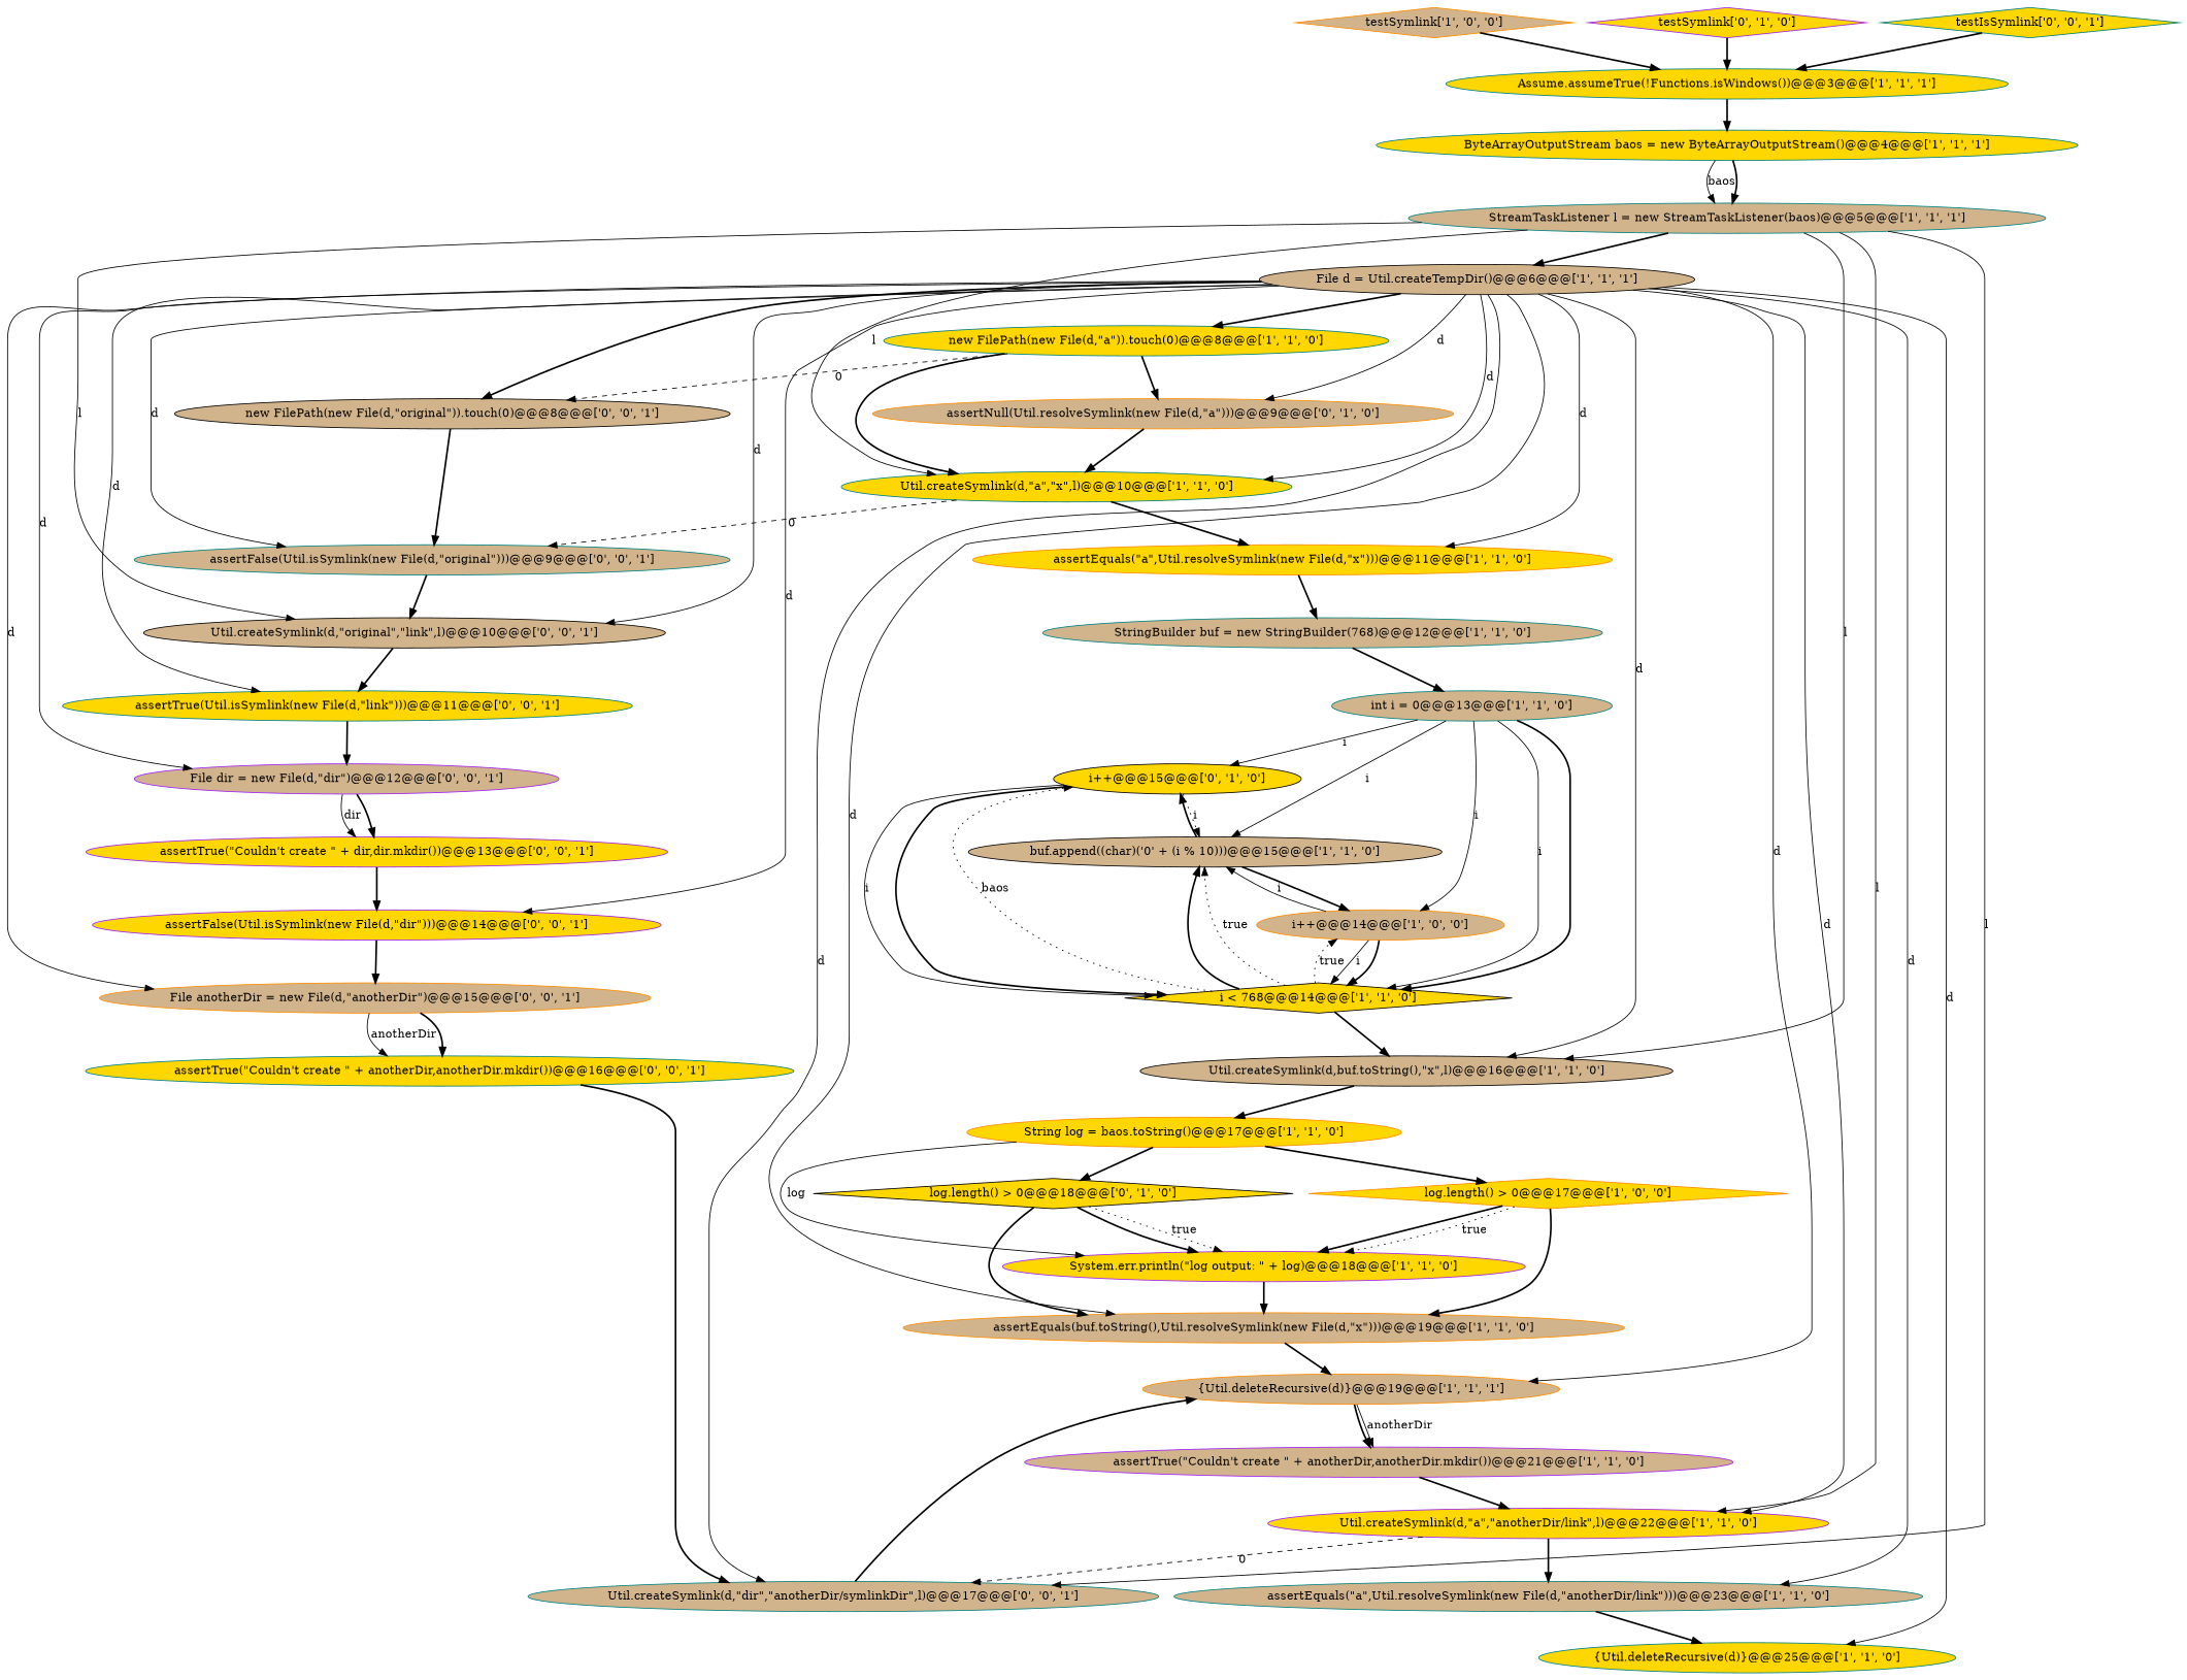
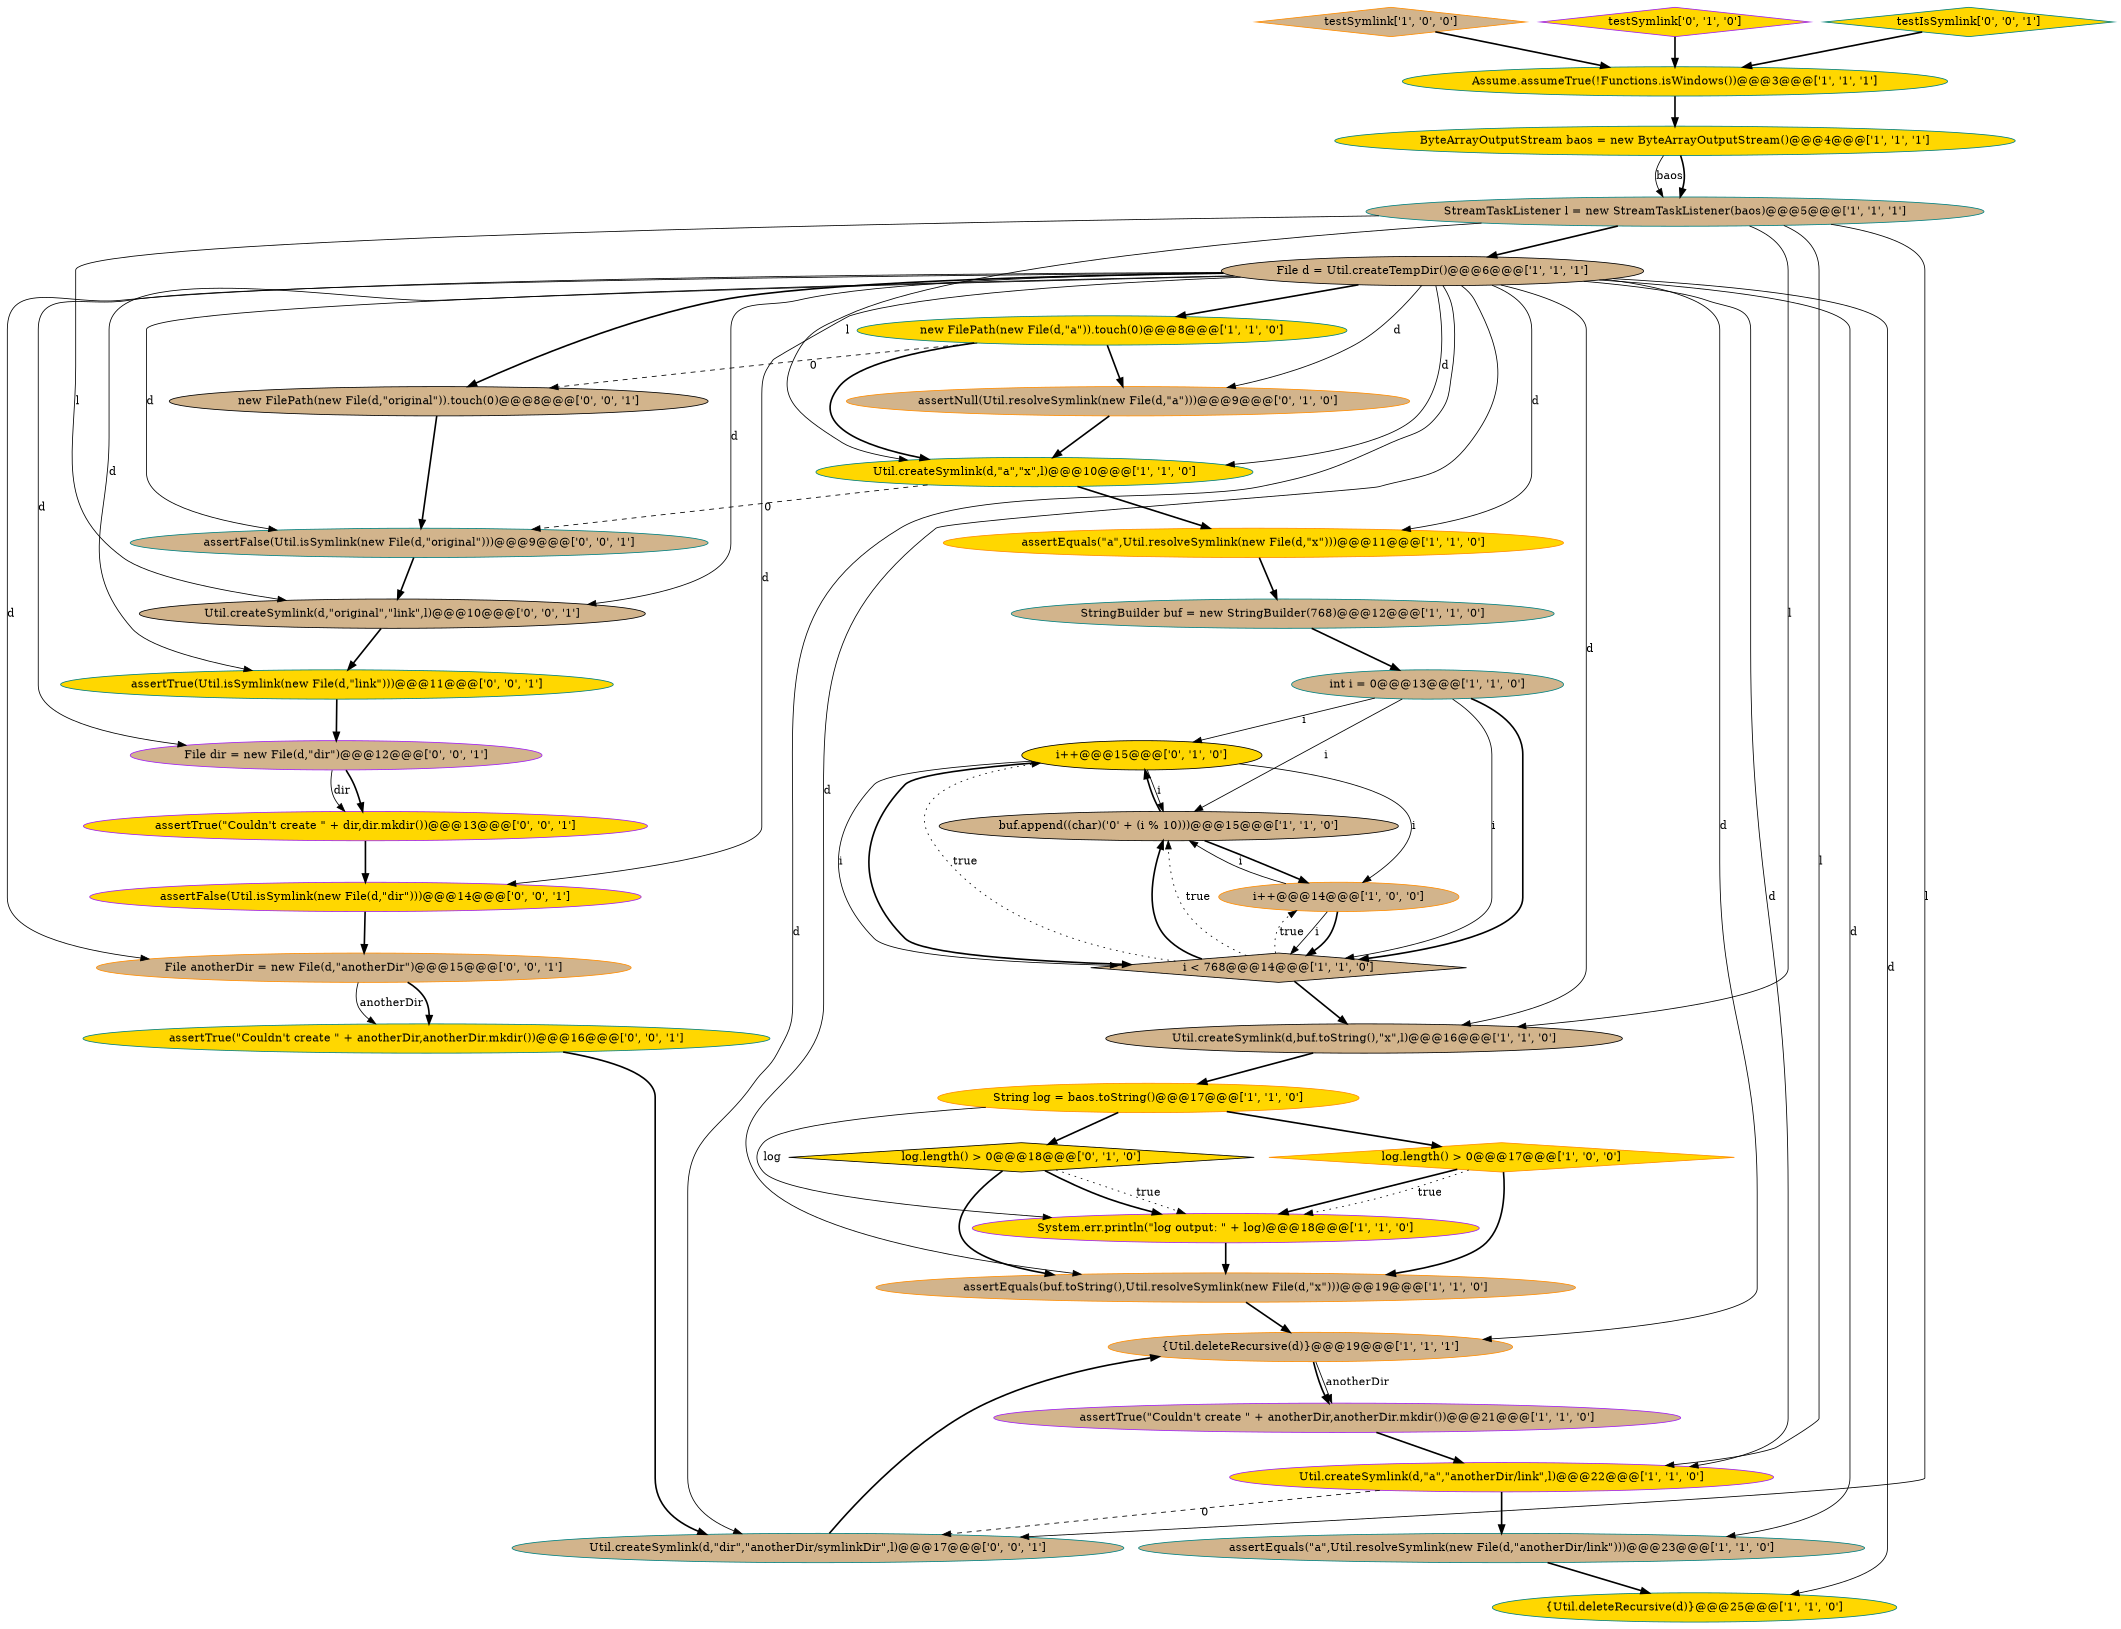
  digraph {
    node [color=teal fillcolor=tan shape=ellipse style=filled]
    edge [style=bold]
    n1 [color=darkorange label="testSymlink['1', '0', '0']" shape=diamond]
    n2 [fillcolor=gold label="Assume.assumeTrue(!Functions.isWindows())@@@3@@@['1', '1', '1']"]
    n3 [fillcolor=gold label="ByteArrayOutputStream baos = new ByteArrayOutputStream()@@@4@@@['1', '1', '1']"]
    n4 [color=purple fillcolor=gold label="testSymlink['0', '1', '0']" shape=diamond]
    n5 [color=black fillcolor=gold label="i++@@@15@@@['0', '1', '0']"]
    n6 [color=black label="buf.append((char)('0' + (i % 10)))@@@15@@@['1', '1', '0']"]
-   n7 [color=black fillcolor=gold label="i < 768@@@14@@@['1', '1', '0']" shape=diamond]
+   n7 [color=black label="i < 768@@@14@@@['1', '1', '0']" shape=diamond]
    n8 [color=darkorange label="i++@@@14@@@['1', '0', '0']"]
    n9 [color=black label="Util.createSymlink(d,buf.toString(),\"x\",l)@@@16@@@['1', '1', '0']"]
    n10 [color=black label="Util.createSymlink(d,\"original\",\"link\",l)@@@10@@@['0', '0', '1']"]
    n11 [fillcolor=gold label="assertTrue(Util.isSymlink(new File(d,\"link\")))@@@11@@@['0', '0', '1']"]
    n12 [color=purple label="File dir = new File(d,\"dir\")@@@12@@@['0', '0', '1']"]
    n13 [color=purple label="assertTrue(\"Couldn't create \" + anotherDir,anotherDir.mkdir())@@@21@@@['1', '1', '0']"]
    n14 [color=purple fillcolor=gold label="Util.createSymlink(d,\"a\",\"anotherDir/link\",l)@@@22@@@['1', '1', '0']"]
    n15 [label="assertEquals(\"a\",Util.resolveSymlink(new File(d,\"anotherDir/link\")))@@@23@@@['1', '1', '0']"]
    n16 [label="Util.createSymlink(d,\"dir\",\"anotherDir/symlinkDir\",l)@@@17@@@['0', '0', '1']"]
    n17 [fillcolor=gold label="testIsSymlink['0', '0', '1']" shape=diamond]
    n18 [color=darkorange label="assertEquals(buf.toString(),Util.resolveSymlink(new File(d,\"x\")))@@@19@@@['1', '1', '0']"]
    n19 [color=darkorange label="{Util.deleteRecursive(d)}@@@19@@@['1', '1', '1']"]
    n20 [label="StreamTaskListener l = new StreamTaskListener(baos)@@@5@@@['1', '1', '1']"]
    n21 [fillcolor=gold label="{Util.deleteRecursive(d)}@@@25@@@['1', '1', '0']"]
    n22 [color=black label="File d = Util.createTempDir()@@@6@@@['1', '1', '1']"]
    n23 [color=darkorange fillcolor=gold label="assertEquals(\"a\",Util.resolveSymlink(new File(d,\"x\")))@@@11@@@['1', '1', '0']"]
    n24 [color=black label="new FilePath(new File(d,\"original\")).touch(0)@@@8@@@['0', '0', '1']"]
    n25 [fillcolor=gold label="Util.createSymlink(d,\"a\",\"x\",l)@@@10@@@['1', '1', '0']"]
    n26 [fillcolor=gold label="new FilePath(new File(d,\"a\")).touch(0)@@@8@@@['1', '1', '0']"]
    n27 [color=darkorange label="assertNull(Util.resolveSymlink(new File(d,\"a\")))@@@9@@@['0', '1', '0']"]
    n28 [color=darkorange label="File anotherDir = new File(d,\"anotherDir\")@@@15@@@['0', '0', '1']"]
    n29 [color=purple fillcolor=gold label="assertFalse(Util.isSymlink(new File(d,\"dir\")))@@@14@@@['0', '0', '1']"]
    n30 [label="assertFalse(Util.isSymlink(new File(d,\"original\")))@@@9@@@['0', '0', '1']"]
    n31 [label="StringBuilder buf = new StringBuilder(768)@@@12@@@['1', '1', '0']"]
    n32 [color=purple fillcolor=gold label="assertTrue(\"Couldn't create \" + dir,dir.mkdir())@@@13@@@['0', '0', '1']"]
    n33 [fillcolor=gold label="assertTrue(\"Couldn't create \" + anotherDir,anotherDir.mkdir())@@@16@@@['0', '0', '1']"]
    n34 [color=darkorange fillcolor=gold label="String log = baos.toString()@@@17@@@['1', '1', '0']"]
    n35 [color=darkorange fillcolor=gold label="log.length() > 0@@@17@@@['1', '0', '0']" shape=diamond]
    n36 [color=purple fillcolor=gold label="System.err.println(\"log output: \" + log)@@@18@@@['1', '1', '0']"]
    n37 [label="int i = 0@@@13@@@['1', '1', '0']"]
    n38 [color=black fillcolor=gold label="log.length() > 0@@@18@@@['0', '1', '0']" shape=diamond]
    n1 -> n2
    n2 -> n3
    n3 -> n20 [label=baos style=solid]
    n3 -> n20
    n4 -> n2
-   n5 -> n6 [label=i style=dotted]
+   n5 -> n6 [label=i style=solid]
    n5 -> n7 [label=i style=solid]
    n5 -> n7
    n6 -> n5
    n6 -> n8
-   n7 -> n5 [label=baos style=dotted]
+   n7 -> n5 [label=true style=dotted]
    n7 -> n6
    n7 -> n6 [label=true style=dotted]
    n7 -> n8 [label=true style=dotted]
    n7 -> n9
    n8 -> n6 [label=i style=solid]
    n8 -> n7
    n8 -> n7 [label=i style=solid]
    n9 -> n34
    n10 -> n11
    n11 -> n12
    n12 -> n32
    n12 -> n32 [label=dir style=solid]
    n13 -> n14
    n14 -> n15
    n14 -> n16 [label=0 style=dashed]
    n15 -> n21
    n16 -> n19
    n17 -> n2
    n18 -> n19
    n19 -> n13
    n19 -> n13 [label=anotherDir style=solid]
    n20 -> n9 [label=l style=solid]
    n20 -> n10 [label=l style=solid]
    n20 -> n14 [label=l style=solid]
    n20 -> n16 [label=l style=solid]
    n20 -> n22
    n20 -> n25 [label=l style=solid]
    n22 -> n9 [label=d style=solid]
    n22 -> n10 [label=d style=solid]
    n22 -> n11 [label=d style=solid]
    n22 -> n12 [label=d style=solid]
    n22 -> n14 [label=d style=solid]
    n22 -> n15 [label=d style=solid]
    n22 -> n16 [label=d style=solid]
    n22 -> n18 [label=d style=solid]
    n22 -> n19 [label=d style=solid]
    n22 -> n21 [label=d style=solid]
    n22 -> n23 [label=d style=solid]
    n22 -> n24
    n22 -> n25 [label=d style=solid]
    n22 -> n26
    n22 -> n27 [label=d style=solid]
    n22 -> n28 [label=d style=solid]
    n22 -> n29 [label=d style=solid]
    n22 -> n30 [label=d style=solid]
    n23 -> n31
    n24 -> n30
    n25 -> n23
    n25 -> n30 [label=0 style=dashed]
    n26 -> n24 [label=0 style=dashed]
    n26 -> n25
    n26 -> n27
    n27 -> n25
    n28 -> n33 [label=anotherDir style=solid]
    n28 -> n33
    n29 -> n28
    n30 -> n10
    n31 -> n37
    n32 -> n29
    n33 -> n16
    n34 -> n35
    n34 -> n36 [label=log style=solid]
    n34 -> n38
    n35 -> n18
    n35 -> n36
    n35 -> n36 [label=true style=dotted]
    n36 -> n18
    n37 -> n5 [label=i style=solid]
    n37 -> n6 [label=i style=solid]
    n37 -> n7 [label=i style=solid]
    n37 -> n7
-   n37 -> n8 [label=i style=solid]
+   n5 -> n8 [label=i style=solid]
    n38 -> n18
    n38 -> n36 [label=true style=dotted]
    n38 -> n36
  }
